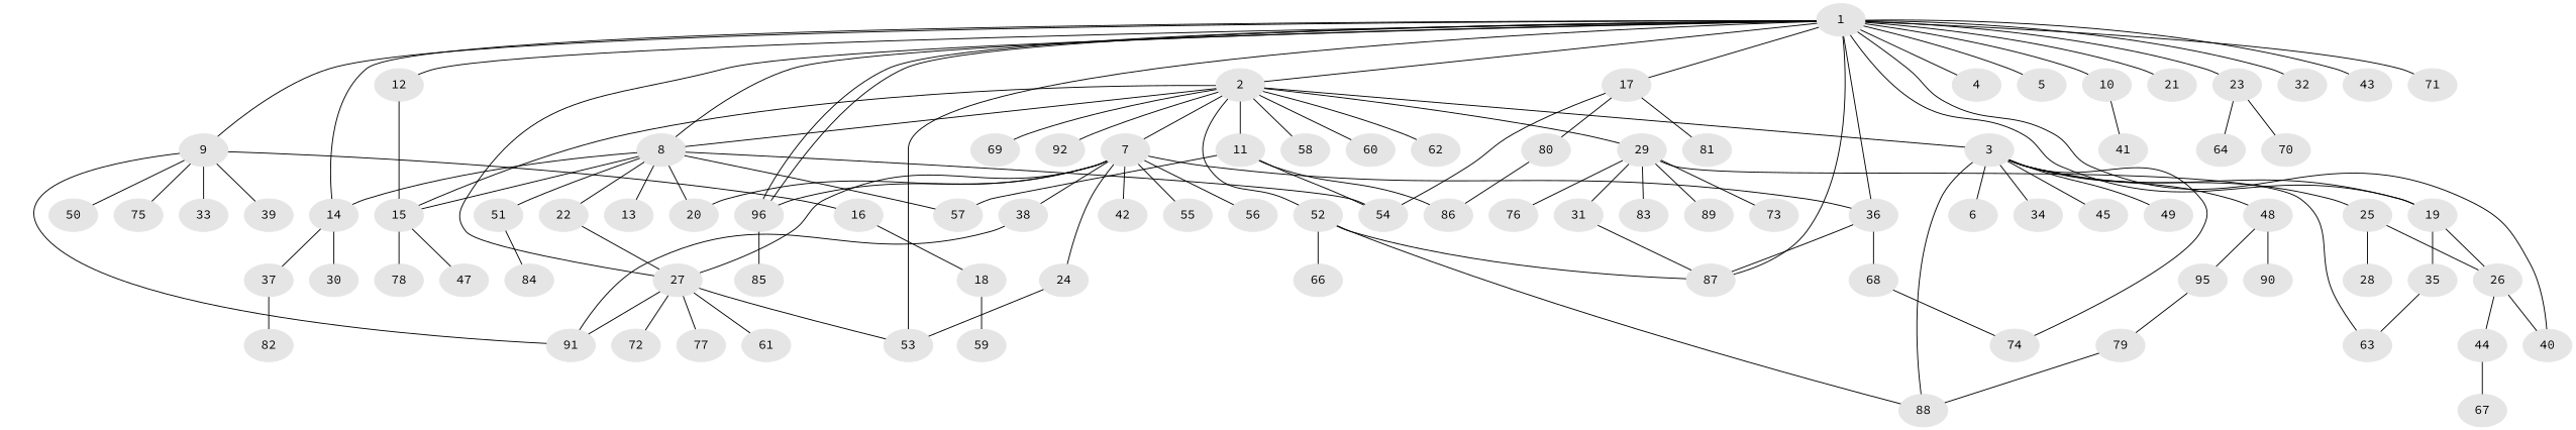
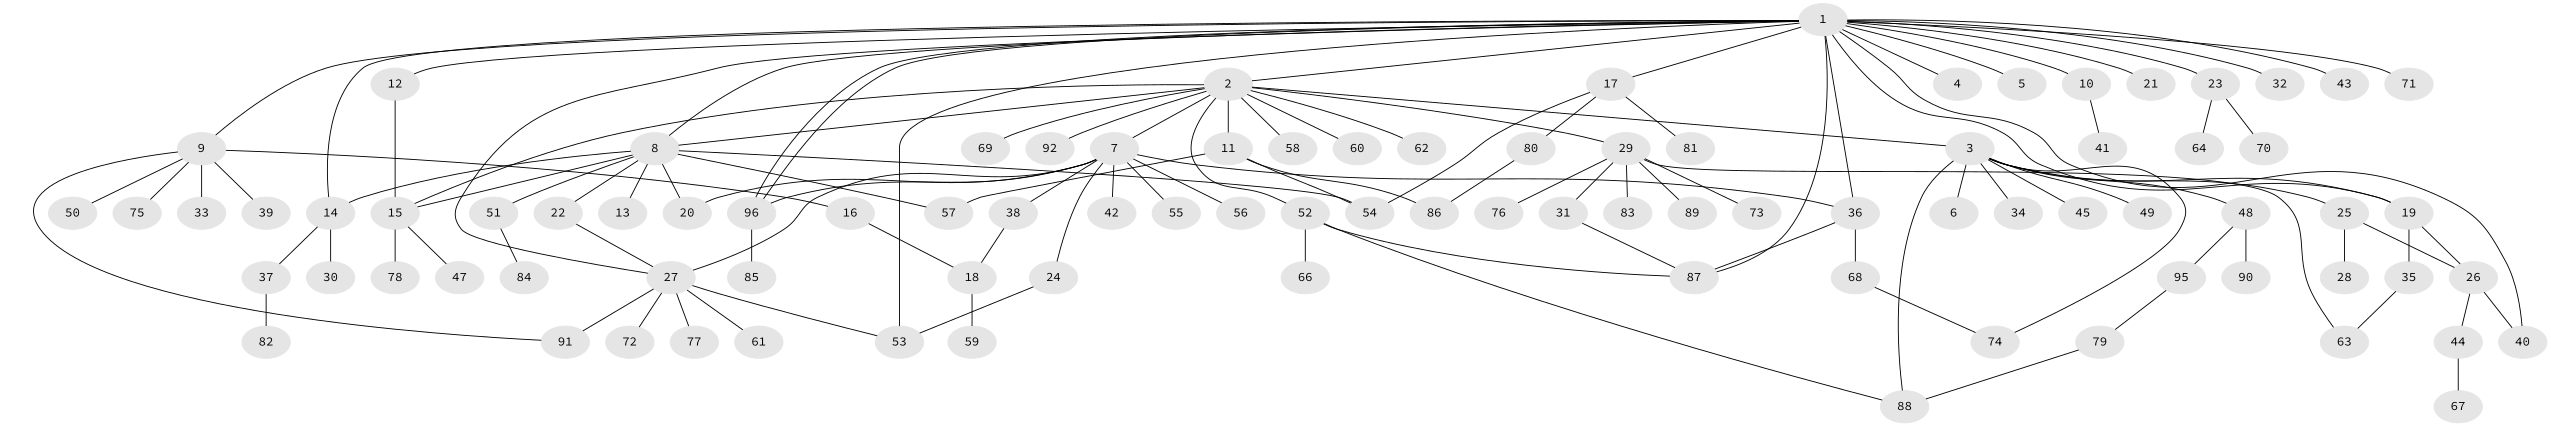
  graph {
    fontname="Source Code Pro"
    node [color=gray90 fontname="Source Code Pro" style=filled]
    edge [fontname="Source Code Pro"]
    1
    2
    4
    5
    8
    9
    10
    12
    14
    17
    19
    21
    23
    27
    32
    36
    40
    43
    n19 [label=96]
    53
    71
    87
    3
    7
    11
    15
    29
    52
    58
    60
    62
    69
    92
    20
    13
    22
    51
    54
    57
    16
    33
    39
    50
    75
    91
    41
    30
    37
    80
    81
    26
    35
    64
    70
    61
    72
    77
    68
    85
    6
    25
    34
    45
    48
    49
    74
    88
    24
    38
    42
    55
    56
    86
    47
    78
    31
    63
    73
    76
    83
    89
    66
    28
    n84 [label=95]
    90
    84
    18
    82
    59
    44
    67
    79
    1 -- 2
    1 -- 4
    1 -- 5
    1 -- 8
    1 -- 9
    1 -- 10
    1 -- 12
    1 -- 14
    1 -- 17
    1 -- 19
    1 -- 21
    1 -- 23
    1 -- 27
    1 -- 32
    1 -- 36
    1 -- 40
    1 -- 43
    1 -- n19
    1 -- n19
    1 -- 53
    1 -- 71
    1 -- 87
    2 -- 8
    2 -- 3
    2 -- 7
    2 -- 11
    2 -- 15
    2 -- 29
    2 -- 52
    2 -- 58
    2 -- 60
    2 -- 62
    2 -- 69
    2 -- 92
    8 -- 14
    8 -- 15
    8 -- 20
    8 -- 13
    8 -- 22
    8 -- 51
    8 -- 54
    8 -- 57
    9 -- 16
    9 -- 33
    9 -- 39
    9 -- 50
    9 -- 75
    9 -- 91
    10 -- 41
    12 -- 15
    14 -- 30
    14 -- 37
    17 -- 54
    17 -- 80
    17 -- 81
    19 -- 26
    19 -- 35
    23 -- 64
    23 -- 70
    27 -- 53
    27 -- 91
    27 -- 61
    27 -- 72
    27 -- 77
    36 -- 87
    36 -- 68
    n19 -- 85
    3 -- 19
    3 -- 6
    3 -- 25
    3 -- 34
    3 -- 45
    3 -- 48
    3 -- 49
    3 -- 74
    3 -- 88
    7 -- 27
    7 -- 36
    7 -- n19
    7 -- 20
    7 -- 24
    7 -- 38
    7 -- 42
    7 -- 55
    7 -- 56
    11 -- 54
    11 -- 57
    11 -- 86
    15 -- 47
    15 -- 78
    29 -- 31
    29 -- 63
    29 -- 73
    29 -- 76
    29 -- 83
    29 -- 89
    52 -- 87
    52 -- 88
    52 -- 66
    22 -- 27
    51 -- 84
    16 -- 18
    37 -- 82
    80 -- 86
    26 -- 40
    26 -- 44
    35 -- 63
    68 -- 74
    25 -- 26
    25 -- 28
    48 -- n84
    48 -- 90
    24 -- 53
-   38 -- 91
+   38 -- 18
    31 -- 87
    n84 -- 79
    18 -- 59
    44 -- 67
    79 -- 88
  }
